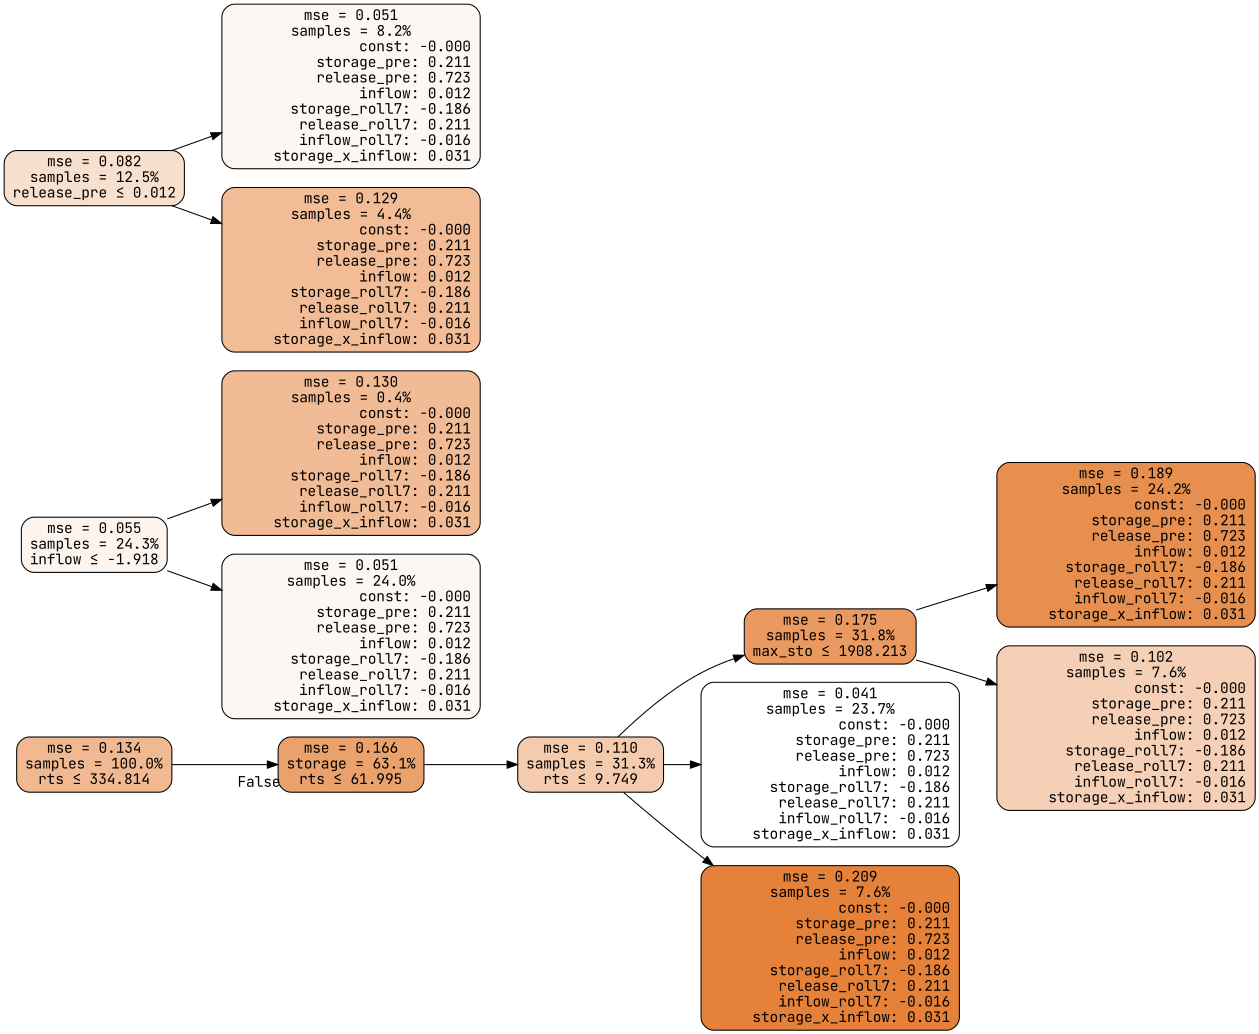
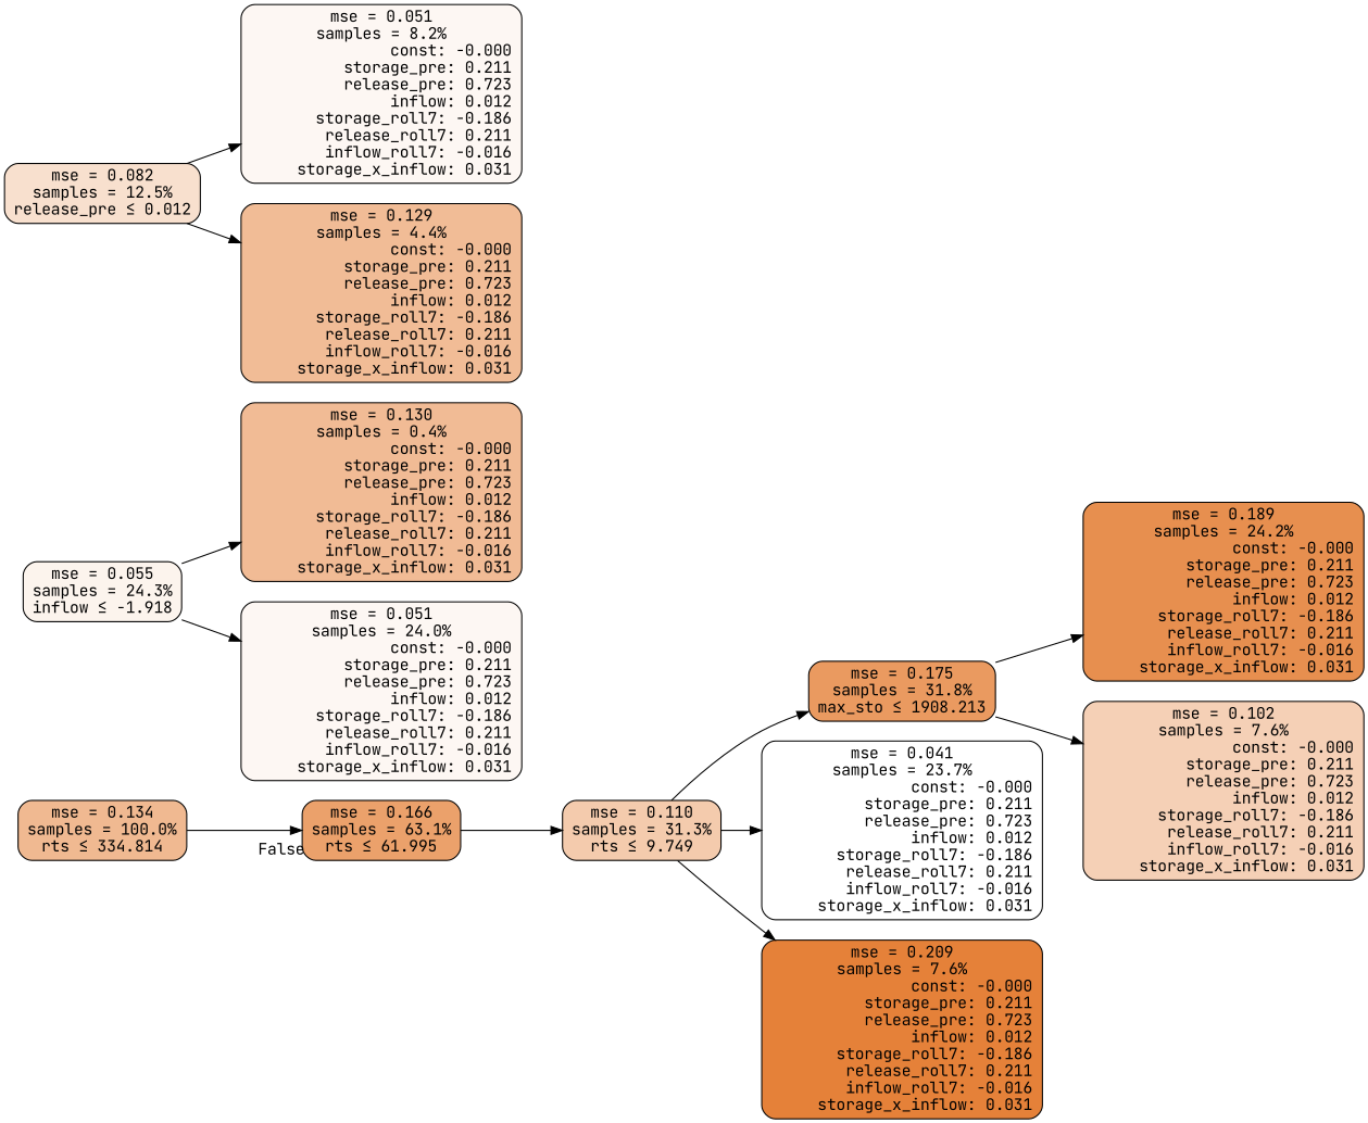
  digraph {
    fontname="JetBrains Mono"
    rankdir=LR
    node [color=black fillcolor="#fdf7f3" fontname="JetBrains Mono" shape=rectangle style="filled, rounded"]
    edge [fontname="JetBrains Mono"]
    n1 [fillcolor="#f0b991" label="mse = 0.134\nsamples = 100.0%\nrts &le; 334.814"]
-   n2 [fillcolor="#eba16b" label="mse = 0.166\nstorage = 63.1%\nrts &le; 61.995"]
+   n2 [fillcolor="#eba16b" label="mse = 0.166\nsamples = 63.1%\nrts &le; 61.995"]
    n3 [fillcolor="#f4cbad" label="mse = 0.110\nsamples = 31.3%\nrts &le; 9.749"]
    n4 [fillcolor="#ea9a60" label="mse = 0.175\nsamples = 31.8%\nmax_sto &le; 1908.213"]
    n5 [fillcolor="#ffffff" label="mse = 0.041\nsamples = 23.7%\n               const: -0.000\n          storage_pre: 0.211\n          release_pre: 0.723\n               inflow: 0.012\n       storage_roll7: -0.186\n        release_roll7: 0.211\n        inflow_roll7: -0.016\n     storage_x_inflow: 0.031"]
    n6 [fillcolor="#e58139" label="mse = 0.209\nsamples = 7.6%\n               const: -0.000\n          storage_pre: 0.211\n          release_pre: 0.723\n               inflow: 0.012\n       storage_roll7: -0.186\n        release_roll7: 0.211\n        inflow_roll7: -0.016\n     storage_x_inflow: 0.031"]
    n7 [fillcolor="#e78f4f" label="mse = 0.189\nsamples = 24.2%\n               const: -0.000\n          storage_pre: 0.211\n          release_pre: 0.723\n               inflow: 0.012\n       storage_roll7: -0.186\n        release_roll7: 0.211\n        inflow_roll7: -0.016\n     storage_x_inflow: 0.031"]
    n8 [fillcolor="#f5d0b6" label="mse = 0.102\nsamples = 7.6%\n               const: -0.000\n          storage_pre: 0.211\n          release_pre: 0.723\n               inflow: 0.012\n       storage_roll7: -0.186\n        release_roll7: 0.211\n        inflow_roll7: -0.016\n     storage_x_inflow: 0.031"]
    n9 [fillcolor="#fcf4ed" label="mse = 0.055\nsamples = 24.3%\ninflow &le; -1.918"]
    n10 [fillcolor="#f1bb95" label="mse = 0.130\nsamples = 0.4%\n               const: -0.000\n          storage_pre: 0.211\n          release_pre: 0.723\n               inflow: 0.012\n       storage_roll7: -0.186\n        release_roll7: 0.211\n        inflow_roll7: -0.016\n     storage_x_inflow: 0.031"]
    n11 [label="mse = 0.051\nsamples = 24.0%\n               const: -0.000\n          storage_pre: 0.211\n          release_pre: 0.723\n               inflow: 0.012\n       storage_roll7: -0.186\n        release_roll7: 0.211\n        inflow_roll7: -0.016\n     storage_x_inflow: 0.031"]
    n12 [fillcolor="#f8e0ce" label="mse = 0.082\nsamples = 12.5%\nrelease_pre &le; 0.012"]
    n13 [label="mse = 0.051\nsamples = 8.2%\n               const: -0.000\n          storage_pre: 0.211\n          release_pre: 0.723\n               inflow: 0.012\n       storage_roll7: -0.186\n        release_roll7: 0.211\n        inflow_roll7: -0.016\n     storage_x_inflow: 0.031"]
    n14 [fillcolor="#f1bc96" label="mse = 0.129\nsamples = 4.4%\n               const: -0.000\n          storage_pre: 0.211\n          release_pre: 0.723\n               inflow: 0.012\n       storage_roll7: -0.186\n        release_roll7: 0.211\n        inflow_roll7: -0.016\n     storage_x_inflow: 0.031"]
    n1 -> n2 [headlabel=False labelangle=45 labeldistance=2.5]
    n2 -> n3
    n3 -> n4
    n3 -> n5
    n3 -> n6
    n4 -> n7
    n4 -> n8
    n9 -> n10
    n9 -> n11
    n12 -> n13
    n12 -> n14
  }
